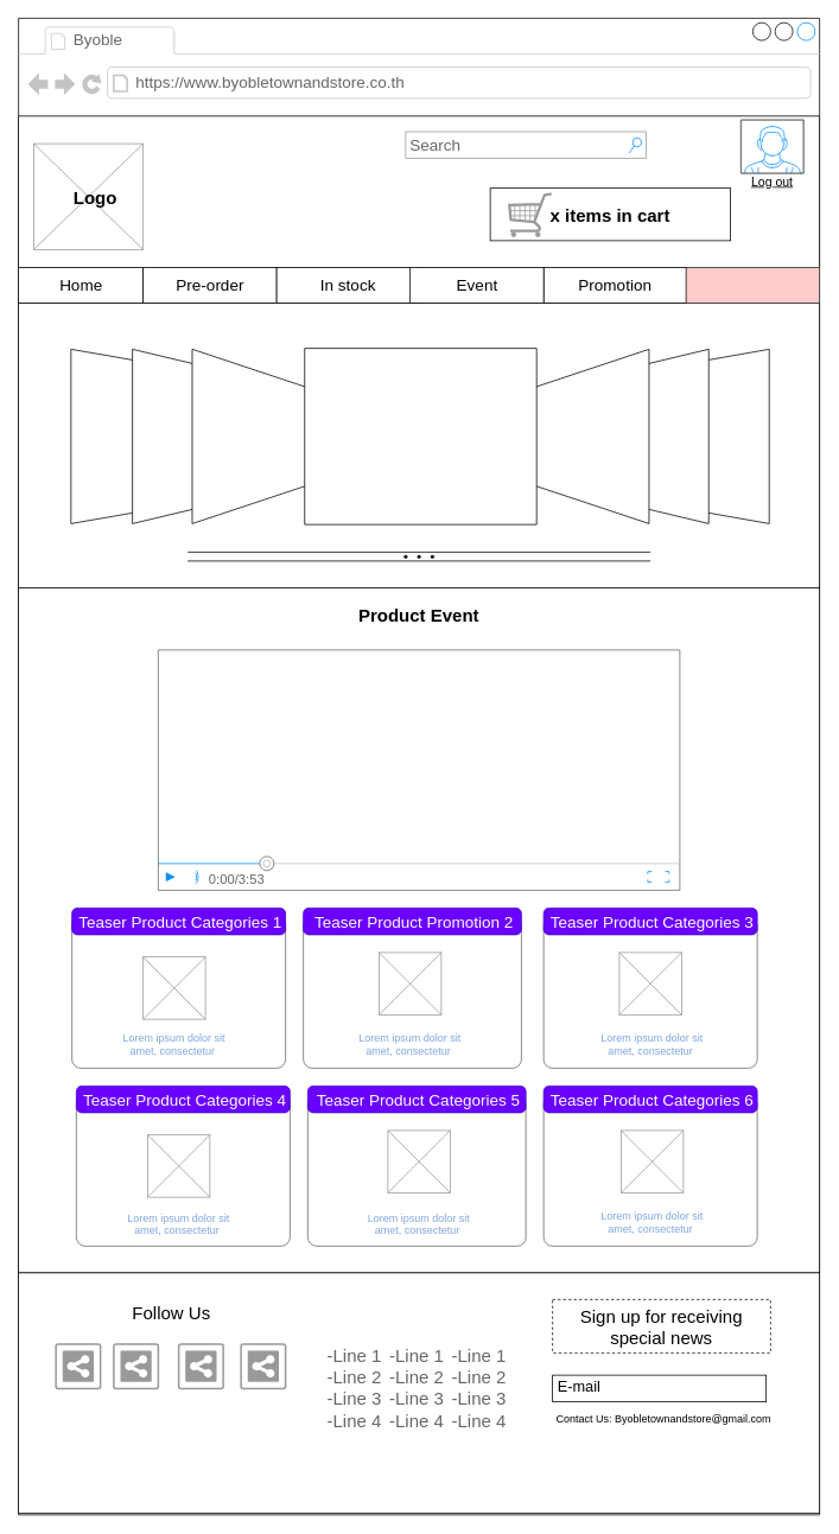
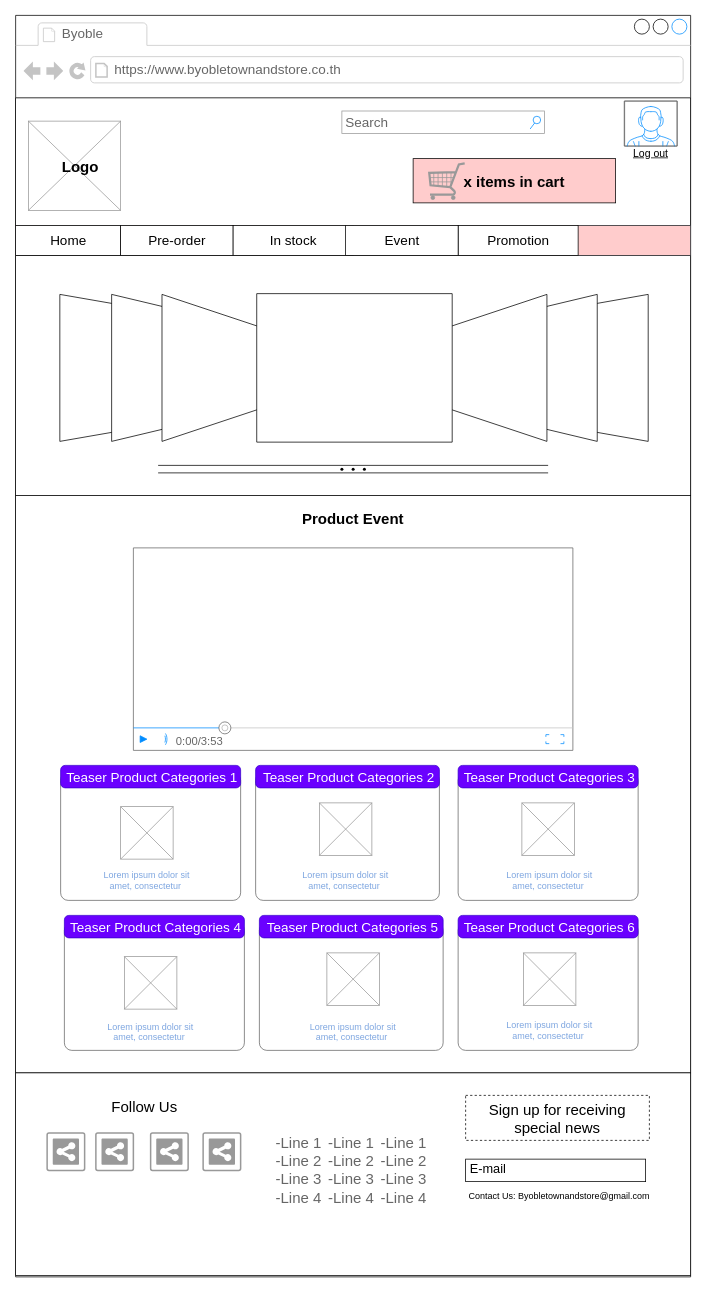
  <mxCell id="0" />
  <mxCell id="1" parent="0" />
  <mxCell id="2" value="z" style="strokeWidth=1;shadow=0;dashed=0;align=center;html=1;shape=mxgraph.mockup.containers.browserWindow;rSize=0;strokeColor2=#008cff;strokeColor3=#c4c4c4;mainText=,;recursiveResize=0;fontSize=18;" parent="1" vertex="1"><mxGeometry x="20" y="20" width="900" height="1682" as="geometry" /></mxCell>
  <mxCell id="3" value="Byoble" style="strokeWidth=1;shadow=0;dashed=0;align=center;html=1;shape=mxgraph.mockup.containers.anchor;fontSize=18;fontColor=#666666;align=left;" parent="2" vertex="1"><mxGeometry x="60" y="12" width="110" height="26" as="geometry" /></mxCell>
  <mxCell id="4" value="https://www.byobletownandstore.co.th" style="strokeWidth=1;shadow=0;dashed=0;align=center;html=1;shape=mxgraph.mockup.containers.anchor;rSize=0;fontSize=18;fontColor=#666666;align=left;" parent="2" vertex="1"><mxGeometry x="130" y="60" width="250" height="26" as="geometry" /></mxCell>
  <mxCell id="5" value="" style="rounded=0;whiteSpace=wrap;html=1;align=center;fontSize=18;" parent="2" vertex="1"><mxGeometry y="110" width="900" height="170" as="geometry" /></mxCell>
  <mxCell id="6" value="&lt;font style=&quot;font-size: 18px;&quot;&gt;Navigation and Carousel&lt;/font&gt;" style="rounded=0;whiteSpace=wrap;html=1;align=center;fontSize=18;" parent="2" vertex="1"><mxGeometry y="320" width="900" height="320" as="geometry" /></mxCell>
  <mxCell id="7" value="" style="rounded=0;whiteSpace=wrap;html=1;align=center;fontSize=18;" parent="2" vertex="1"><mxGeometry y="640" width="900" height="770" as="geometry" /></mxCell>
  <mxCell id="8" value="Search" style="strokeWidth=1;shadow=0;dashed=0;align=center;html=1;shape=mxgraph.mockup.forms.searchBox;strokeColor=#999999;mainText=;strokeColor2=#008cff;fontColor=#666666;fontSize=18;align=left;spacingLeft=3;" parent="2" vertex="1"><mxGeometry x="435" y="127.5" width="270" height="30" as="geometry" /></mxCell>
  <mxCell id="9" value="" style="strokeWidth=1;shadow=0;dashed=0;align=center;html=1;shape=mxgraph.mockup.forms.rrect;rSize=0;strokeColor=#36393d;fontSize=18;fillColor=#ffcccc;" parent="2" vertex="1"><mxGeometry y="280" width="900" height="40" as="geometry" /></mxCell>
  <mxCell id="10" value="Home" style="strokeWidth=1;shadow=0;dashed=0;align=center;html=1;shape=mxgraph.mockup.forms.rrect;rSize=0;fontSize=18;" parent="9" vertex="1"><mxGeometry width="140" height="40" as="geometry" /></mxCell>
  <mxCell id="11" value="Pre-order" style="strokeWidth=1;shadow=0;dashed=0;align=center;html=1;shape=mxgraph.mockup.forms.rrect;rSize=0;fontSize=18;" parent="9" vertex="1"><mxGeometry x="140" width="150" height="40" as="geometry" /></mxCell>
  <mxCell id="12" value="Promotion" style="strokeWidth=1;shadow=0;dashed=0;align=center;html=1;shape=mxgraph.mockup.forms.rrect;rSize=0;fontSize=18;" parent="9" vertex="1"><mxGeometry x="590" width="160" height="40" as="geometry" /></mxCell>
  <mxCell id="13" value="" style="strokeColor=inherit;fillColor=inherit;gradientColor=inherit;strokeWidth=1;shadow=0;dashed=0;align=center;html=1;shape=mxgraph.mockup.forms.rrect;rSize=0;fontSize=18;fontColor=#666666;" parent="9" vertex="1"><mxGeometry x="750" height="25" as="geometry" /></mxCell>
  <mxCell id="14" value="In stock" style="strokeWidth=1;shadow=0;dashed=0;align=center;html=1;shape=mxgraph.mockup.forms.rrect;rSize=0;fontSize=18;" parent="9" vertex="1"><mxGeometry x="290" width="160" height="40" as="geometry" /></mxCell>
  <mxCell id="15" value="Event" style="strokeWidth=1;shadow=0;dashed=0;align=center;html=1;shape=mxgraph.mockup.forms.rrect;rSize=0;fontSize=18;" parent="9" vertex="1"><mxGeometry x="440" width="150" height="40" as="geometry" /></mxCell>
  <mxCell id="16" value="" style="verticalLabelPosition=bottom;shadow=0;dashed=0;align=center;html=1;verticalAlign=top;strokeWidth=1;shape=mxgraph.mockup.navigation.coverFlow;fontSize=18;" parent="2" vertex="1"><mxGeometry x="55" y="370" width="790" height="200" as="geometry" /></mxCell>
  <mxCell id="17" value="" style="verticalLabelPosition=bottom;shadow=0;dashed=0;align=center;html=1;verticalAlign=top;strokeWidth=1;shape=mxgraph.mockup.forms.splitter;direction=east;fontSize=18;" parent="2" vertex="1"><mxGeometry x="190" y="560" width="520" height="90" as="geometry" /></mxCell>
- <mxCell id="18" value="&lt;b&gt;x items in cart&lt;/b&gt;" style="rounded=0;whiteSpace=wrap;html=1;fontSize=20;" parent="2" vertex="1"><mxGeometry x="530" y="191" width="270" height="59" as="geometry" /></mxCell>
+ <mxCell id="18" value="&lt;b&gt;x items in cart&lt;/b&gt;" style="rounded=0;whiteSpace=wrap;html=1;fontSize=20;fillColor=#ffcccc;" parent="2" vertex="1"><mxGeometry x="530" y="191" width="270" height="59" as="geometry" /></mxCell>
  <mxCell id="19" value="&lt;font style=&quot;font-size: 14px&quot; color=&quot;#000000&quot;&gt;&lt;u&gt;Log out&lt;/u&gt;&lt;/font&gt;" style="text;html=1;strokeColor=none;fillColor=none;align=center;verticalAlign=middle;whiteSpace=wrap;rounded=0;fontSize=20;fontColor=#EA6B66;" parent="2" vertex="1"><mxGeometry x="817" y="166" width="60" height="30" as="geometry" /></mxCell>
  <mxCell id="20" value="" style="verticalLabelPosition=bottom;shadow=0;dashed=0;align=center;html=1;verticalAlign=top;strokeWidth=1;shape=mxgraph.mockup.containers.videoPlayer;strokeColor=#666666;strokeColor2=#008cff;strokeColor3=#c4c4c4;textColor=#666666;fillColor2=#008cff;barHeight=30;barPos=20;fontSize=18;" parent="2" vertex="1"><mxGeometry x="157" y="710" width="586" height="270" as="geometry" /></mxCell>
  <mxCell id="21" value="&lt;font style=&quot;font-size: 20px&quot;&gt;&lt;b&gt;Product Event&lt;/b&gt;&lt;/font&gt;" style="text;html=1;strokeColor=none;fillColor=none;align=center;verticalAlign=middle;whiteSpace=wrap;rounded=0;fontSize=12;" parent="2" vertex="1"><mxGeometry x="320" y="660" width="260" height="20" as="geometry" /></mxCell>
  <mxCell id="22" value="" style="shape=mxgraph.mockup.containers.marginRect;rectMarginTop=10;strokeColor=#666666;strokeWidth=1;dashed=0;rounded=1;arcSize=5;recursiveResize=0;align=left;fontSize=18;" parent="2" vertex="1"><mxGeometry x="60" y="1000" width="240" height="180" as="geometry" /></mxCell>
  <mxCell id="23" value="Teaser Product Categories 1" style="shape=rect;strokeColor=#3700CC;fillColor=#6a00ff;strokeWidth=1;dashed=0;rounded=1;arcSize=20;fontSize=18;spacing=2;spacingTop=-2;align=center;autosize=1;spacingLeft=4;resizeWidth=0;resizeHeight=0;perimeter=none;fontColor=#ffffff;" parent="22" vertex="1"><mxGeometry width="240" height="30" as="geometry" /></mxCell>
  <mxCell id="24" value="Lorem ipsum dolor sit amet, consectetur&amp;nbsp;" style="text;spacingTop=-5;whiteSpace=wrap;html=1;align=center;fontSize=12;fontFamily=Helvetica;fillColor=none;strokeColor=none;fontColor=#7EA6E0;" parent="22" vertex="1"><mxGeometry x="40" y="138" width="150" height="30" as="geometry" /></mxCell>
  <mxCell id="25" value="" style="verticalLabelPosition=bottom;shadow=0;dashed=0;align=center;html=1;verticalAlign=top;strokeWidth=1;shape=mxgraph.mockup.graphics.simpleIcon;strokeColor=#999999;fontColor=#000000;" parent="22" vertex="1"><mxGeometry x="80" y="55" width="70" height="70" as="geometry" /></mxCell>
  <mxCell id="26" value="" style="shape=mxgraph.mockup.containers.marginRect;rectMarginTop=10;strokeColor=#666666;strokeWidth=1;dashed=0;rounded=1;arcSize=5;recursiveResize=0;align=left;fontSize=18;" parent="2" vertex="1"><mxGeometry x="320" y="1000" width="245" height="180" as="geometry" /></mxCell>
- <mxCell id="27" value="Teaser Product Promotion 2" style="shape=rect;strokeColor=#3700CC;fillColor=#6a00ff;strokeWidth=1;dashed=0;rounded=1;arcSize=20;fontSize=18;spacing=2;spacingTop=-2;align=center;autosize=1;spacingLeft=4;resizeWidth=0;resizeHeight=0;perimeter=none;fontColor=#ffffff;" parent="26" vertex="1"><mxGeometry width="245" height="30" as="geometry" /></mxCell>
+ <mxCell id="27" value="Teaser Product Categories 2" style="shape=rect;strokeColor=#3700CC;fillColor=#6a00ff;strokeWidth=1;dashed=0;rounded=1;arcSize=20;fontSize=18;spacing=2;spacingTop=-2;align=center;autosize=1;spacingLeft=4;resizeWidth=0;resizeHeight=0;perimeter=none;fontColor=#ffffff;" parent="26" vertex="1"><mxGeometry width="245" height="30" as="geometry" /></mxCell>
  <mxCell id="28" value="Lorem ipsum dolor sit amet, consectetur&amp;nbsp;" style="text;spacingTop=-5;whiteSpace=wrap;html=1;align=center;fontSize=12;fontFamily=Helvetica;fillColor=none;strokeColor=none;fontColor=#7EA6E0;" parent="26" vertex="1"><mxGeometry x="45" y="138" width="150" height="30" as="geometry" /></mxCell>
  <mxCell id="29" value="" style="verticalLabelPosition=bottom;shadow=0;dashed=0;align=center;html=1;verticalAlign=top;strokeWidth=1;shape=mxgraph.mockup.graphics.simpleIcon;strokeColor=#999999;fontColor=#000000;" parent="26" vertex="1"><mxGeometry x="85" y="50" width="70" height="70" as="geometry" /></mxCell>
  <mxCell id="30" value="" style="shape=mxgraph.mockup.containers.marginRect;rectMarginTop=10;strokeColor=#666666;strokeWidth=1;dashed=0;rounded=1;arcSize=5;recursiveResize=0;align=left;fontSize=18;" parent="2" vertex="1"><mxGeometry x="590" y="1000" width="240" height="180" as="geometry" /></mxCell>
  <mxCell id="31" value="Teaser Product Categories 3" style="shape=rect;strokeColor=#3700CC;fillColor=#6a00ff;strokeWidth=1;dashed=0;rounded=1;arcSize=20;fontSize=18;spacing=2;spacingTop=-2;align=center;autosize=1;spacingLeft=4;resizeWidth=0;resizeHeight=0;perimeter=none;fontColor=#ffffff;" parent="30" vertex="1"><mxGeometry width="240" height="30" as="geometry" /></mxCell>
  <mxCell id="32" value="Lorem ipsum dolor sit amet, consectetur&amp;nbsp;" style="text;spacingTop=-5;whiteSpace=wrap;html=1;align=center;fontSize=12;fontFamily=Helvetica;fillColor=none;strokeColor=none;fontColor=#7EA6E0;" parent="30" vertex="1"><mxGeometry x="47" y="138" width="150" height="30" as="geometry" /></mxCell>
  <mxCell id="33" value="" style="verticalLabelPosition=bottom;shadow=0;dashed=0;align=center;html=1;verticalAlign=top;strokeWidth=1;shape=mxgraph.mockup.graphics.simpleIcon;strokeColor=#999999;fontColor=#000000;" parent="30" vertex="1"><mxGeometry x="85" y="50" width="70" height="70" as="geometry" /></mxCell>
  <mxCell id="34" value="" style="shape=mxgraph.mockup.containers.marginRect;rectMarginTop=10;strokeColor=#666666;strokeWidth=1;dashed=0;rounded=1;arcSize=5;recursiveResize=0;align=left;fontSize=18;" parent="2" vertex="1"><mxGeometry x="65" y="1200" width="240" height="180" as="geometry" /></mxCell>
  <mxCell id="35" value="Teaser Product Categories 4" style="shape=rect;strokeColor=#3700CC;fillColor=#6a00ff;strokeWidth=1;dashed=0;rounded=1;arcSize=20;fontSize=18;spacing=2;spacingTop=-2;align=center;autosize=1;spacingLeft=4;resizeWidth=0;resizeHeight=0;perimeter=none;fontColor=#ffffff;" parent="34" vertex="1"><mxGeometry width="240" height="30" as="geometry" /></mxCell>
  <mxCell id="36" value="Lorem ipsum dolor sit amet, consectetur&amp;nbsp;" style="text;spacingTop=-5;whiteSpace=wrap;html=1;align=center;fontSize=12;fontFamily=Helvetica;fillColor=none;strokeColor=none;fontColor=#7EA6E0;" parent="34" vertex="1"><mxGeometry x="40" y="140" width="150" height="30" as="geometry" /></mxCell>
  <mxCell id="37" value="" style="verticalLabelPosition=bottom;shadow=0;dashed=0;align=center;html=1;verticalAlign=top;strokeWidth=1;shape=mxgraph.mockup.graphics.simpleIcon;strokeColor=#999999;fontColor=#000000;" parent="34" vertex="1"><mxGeometry x="80" y="55" width="70" height="70" as="geometry" /></mxCell>
  <mxCell id="38" value="" style="shape=mxgraph.mockup.containers.marginRect;rectMarginTop=10;strokeColor=#666666;strokeWidth=1;dashed=0;rounded=1;arcSize=5;recursiveResize=0;align=left;fontSize=18;" parent="2" vertex="1"><mxGeometry x="325" y="1200" width="245" height="180" as="geometry" /></mxCell>
  <mxCell id="39" value="Teaser Product Categories 5" style="shape=rect;strokeColor=#3700CC;fillColor=#6a00ff;strokeWidth=1;dashed=0;rounded=1;arcSize=20;fontSize=18;spacing=2;spacingTop=-2;align=center;autosize=1;spacingLeft=4;resizeWidth=0;resizeHeight=0;perimeter=none;fontColor=#ffffff;" parent="38" vertex="1"><mxGeometry width="245" height="30" as="geometry" /></mxCell>
  <mxCell id="40" value="Lorem ipsum dolor sit amet, consectetur&amp;nbsp;" style="text;spacingTop=-5;whiteSpace=wrap;html=1;align=center;fontSize=12;fontFamily=Helvetica;fillColor=none;strokeColor=none;fontColor=#7EA6E0;" parent="38" vertex="1"><mxGeometry x="50" y="140" width="150" height="30" as="geometry" /></mxCell>
  <mxCell id="41" value="" style="verticalLabelPosition=bottom;shadow=0;dashed=0;align=center;html=1;verticalAlign=top;strokeWidth=1;shape=mxgraph.mockup.graphics.simpleIcon;strokeColor=#999999;fontColor=#000000;" parent="38" vertex="1"><mxGeometry x="90" y="50" width="70" height="70" as="geometry" /></mxCell>
  <mxCell id="42" value="" style="rounded=0;whiteSpace=wrap;html=1;align=center;fontSize=18;" parent="2" vertex="1"><mxGeometry y="1410" width="900" height="270" as="geometry" /></mxCell>
  <mxCell id="43" value="&lt;font style=&quot;font-size: 20px&quot;&gt;-Line 1&lt;br&gt;-Line 2&lt;br&gt;-Line 3&lt;br&gt;-Line 4&lt;/font&gt;" style="strokeWidth=1;shadow=0;dashed=0;align=center;html=1;shape=mxgraph.mockup.text.bulletedList;textColor=#666666;mainText=,,,,;textSize=17;bulletStyle=none;strokeColor=none;fillColor=none;align=left;verticalAlign=top;fontSize=18;fontColor=#666666;" parent="2" vertex="1"><mxGeometry x="415" y="1484" width="70" height="112" as="geometry" /></mxCell>
  <mxCell id="44" value="" style="shape=mxgraph.mockup.containers.marginRect;rectMarginTop=10;strokeColor=#666666;strokeWidth=1;dashed=0;rounded=1;arcSize=5;recursiveResize=0;align=left;fontSize=18;" parent="2" vertex="1"><mxGeometry x="590" y="1200" width="240" height="180" as="geometry" /></mxCell>
  <mxCell id="45" value="Teaser Product Categories 6" style="shape=rect;strokeColor=#3700CC;fillColor=#6a00ff;strokeWidth=1;dashed=0;rounded=1;arcSize=20;fontSize=18;spacing=2;spacingTop=-2;align=center;autosize=1;spacingLeft=4;resizeWidth=0;resizeHeight=0;perimeter=none;fontColor=#ffffff;" parent="44" vertex="1"><mxGeometry width="240" height="30" as="geometry" /></mxCell>
  <mxCell id="46" value="Lorem ipsum dolor sit amet, consectetur&amp;nbsp;" style="text;spacingTop=-5;whiteSpace=wrap;html=1;align=center;fontSize=12;fontFamily=Helvetica;fillColor=none;strokeColor=none;fontColor=#7EA6E0;" parent="44" vertex="1"><mxGeometry x="47" y="138" width="150" height="30" as="geometry" /></mxCell>
  <mxCell id="47" value="" style="verticalLabelPosition=bottom;shadow=0;dashed=0;align=center;html=1;verticalAlign=top;strokeWidth=1;shape=mxgraph.mockup.graphics.simpleIcon;strokeColor=#999999;fontColor=#000000;" parent="44" vertex="1"><mxGeometry x="87" y="50" width="70" height="70" as="geometry" /></mxCell>
  <mxCell id="48" value="Follow Us" style="text;html=1;align=center;verticalAlign=middle;whiteSpace=wrap;rounded=0;fontSize=20;" parent="2" vertex="1"><mxGeometry x="30.0" y="1440" width="283.52" height="30" as="geometry" /></mxCell>
  <mxCell id="49" value="&lt;font style=&quot;font-size: 12px&quot;&gt;Contact Us: Byobletownandstore@gmail.com&lt;/font&gt;" style="text;html=1;fillColor=none;align=center;verticalAlign=middle;whiteSpace=wrap;rounded=0;fontSize=20;" parent="2" vertex="1"><mxGeometry x="600" y="1555" width="250" height="30" as="geometry" /></mxCell>
  <mxCell id="50" value="&lt;font style=&quot;font-size: 20px&quot;&gt;-Line 1&lt;br&gt;-Line 2&lt;br&gt;-Line 3&lt;br&gt;-Line 4&lt;/font&gt;" style="strokeWidth=1;shadow=0;dashed=0;align=center;html=1;shape=mxgraph.mockup.text.bulletedList;textColor=#666666;mainText=,,,,;textSize=17;bulletStyle=none;strokeColor=none;fillColor=none;align=left;verticalAlign=top;fontSize=18;fontColor=#666666;" parent="2" vertex="1"><mxGeometry x="345" y="1484" width="70" height="112" as="geometry" /></mxCell>
  <mxCell id="51" value="&lt;font style=&quot;font-size: 20px&quot;&gt;-Line 1&lt;br&gt;-Line 2&lt;br&gt;-Line 3&lt;br&gt;-Line 4&lt;/font&gt;" style="strokeWidth=1;shadow=0;dashed=0;align=center;html=1;shape=mxgraph.mockup.text.bulletedList;textColor=#666666;mainText=,,,,;textSize=17;bulletStyle=none;strokeColor=none;fillColor=none;align=left;verticalAlign=top;fontSize=18;fontColor=#666666;" parent="2" vertex="1"><mxGeometry x="485" y="1484" width="70" height="112" as="geometry" /></mxCell>
  <mxCell id="52" value="Sign up for receiving special news" style="rounded=0;whiteSpace=wrap;html=1;fontSize=20;align=center;dashed=1;" parent="2" vertex="1"><mxGeometry x="600" y="1440" width="245" height="60" as="geometry" /></mxCell>
  <mxCell id="53" value="E-mail" style="strokeWidth=1;shadow=0;dashed=0;align=center;html=1;shape=mxgraph.mockup.text.textBox;align=left;fontSize=17;spacingLeft=4;spacingTop=-3;mainText=;" parent="2" vertex="1"><mxGeometry x="600" y="1525" width="240" height="30" as="geometry" /></mxCell>
  <mxCell id="54" value="" style="verticalLabelPosition=bottom;shadow=0;dashed=0;align=center;html=1;verticalAlign=top;strokeWidth=1;shape=mxgraph.mockup.misc.shoppingCart;strokeColor=#999999;" parent="2" vertex="1"><mxGeometry x="550" y="196" width="50" height="50" as="geometry" /></mxCell>
  <mxCell id="55" value="" style="verticalLabelPosition=bottom;shadow=0;dashed=0;align=center;html=1;verticalAlign=top;strokeWidth=1;shape=mxgraph.mockup.graphics.simpleIcon;strokeColor=#999999;" parent="2" vertex="1"><mxGeometry x="17" y="141" width="123" height="119" as="geometry" /></mxCell>
  <mxCell id="56" value="&lt;font&gt;&lt;span style=&quot;font-size: 20px&quot;&gt;&lt;b&gt;Logo&lt;/b&gt;&lt;/span&gt;&lt;/font&gt;" style="text;html=1;strokeColor=none;fillColor=none;align=center;verticalAlign=middle;whiteSpace=wrap;rounded=0;fontColor=#000000;" parent="2" vertex="1"><mxGeometry x="51.24" y="174.25" width="71" height="52.5" as="geometry" /></mxCell>
  <mxCell id="57" value="" style="verticalLabelPosition=bottom;shadow=0;dashed=0;align=center;html=1;verticalAlign=top;strokeWidth=1;shape=mxgraph.mockup.containers.userMale;strokeColor=#666666;strokeColor2=#008cff;fontColor=#000000;" parent="2" vertex="1"><mxGeometry x="812" y="114.25" width="70" height="60" as="geometry" /></mxCell>
  <mxCell id="58" value="" style="strokeColor=#999999;verticalLabelPosition=bottom;shadow=0;dashed=0;verticalAlign=top;strokeWidth=2;html=1;shape=mxgraph.mockup.misc.shareIcon;fontColor=#000000;" parent="2" vertex="1"><mxGeometry x="42" y="1490" width="50" height="50" as="geometry" /></mxCell>
  <mxCell id="59" value="" style="strokeColor=#999999;verticalLabelPosition=bottom;shadow=0;dashed=0;verticalAlign=top;strokeWidth=2;html=1;shape=mxgraph.mockup.misc.shareIcon;fontColor=#000000;" parent="2" vertex="1"><mxGeometry x="107" y="1490" width="50" height="50" as="geometry" /></mxCell>
  <mxCell id="60" value="" style="strokeColor=#999999;verticalLabelPosition=bottom;shadow=0;dashed=0;verticalAlign=top;strokeWidth=2;html=1;shape=mxgraph.mockup.misc.shareIcon;fontColor=#000000;" parent="2" vertex="1"><mxGeometry x="180" y="1490" width="50" height="50" as="geometry" /></mxCell>
  <mxCell id="61" value="" style="strokeColor=#999999;verticalLabelPosition=bottom;shadow=0;dashed=0;verticalAlign=top;strokeWidth=2;html=1;shape=mxgraph.mockup.misc.shareIcon;fontColor=#000000;" parent="2" vertex="1"><mxGeometry x="250" y="1490" width="50" height="50" as="geometry" /></mxCell>
